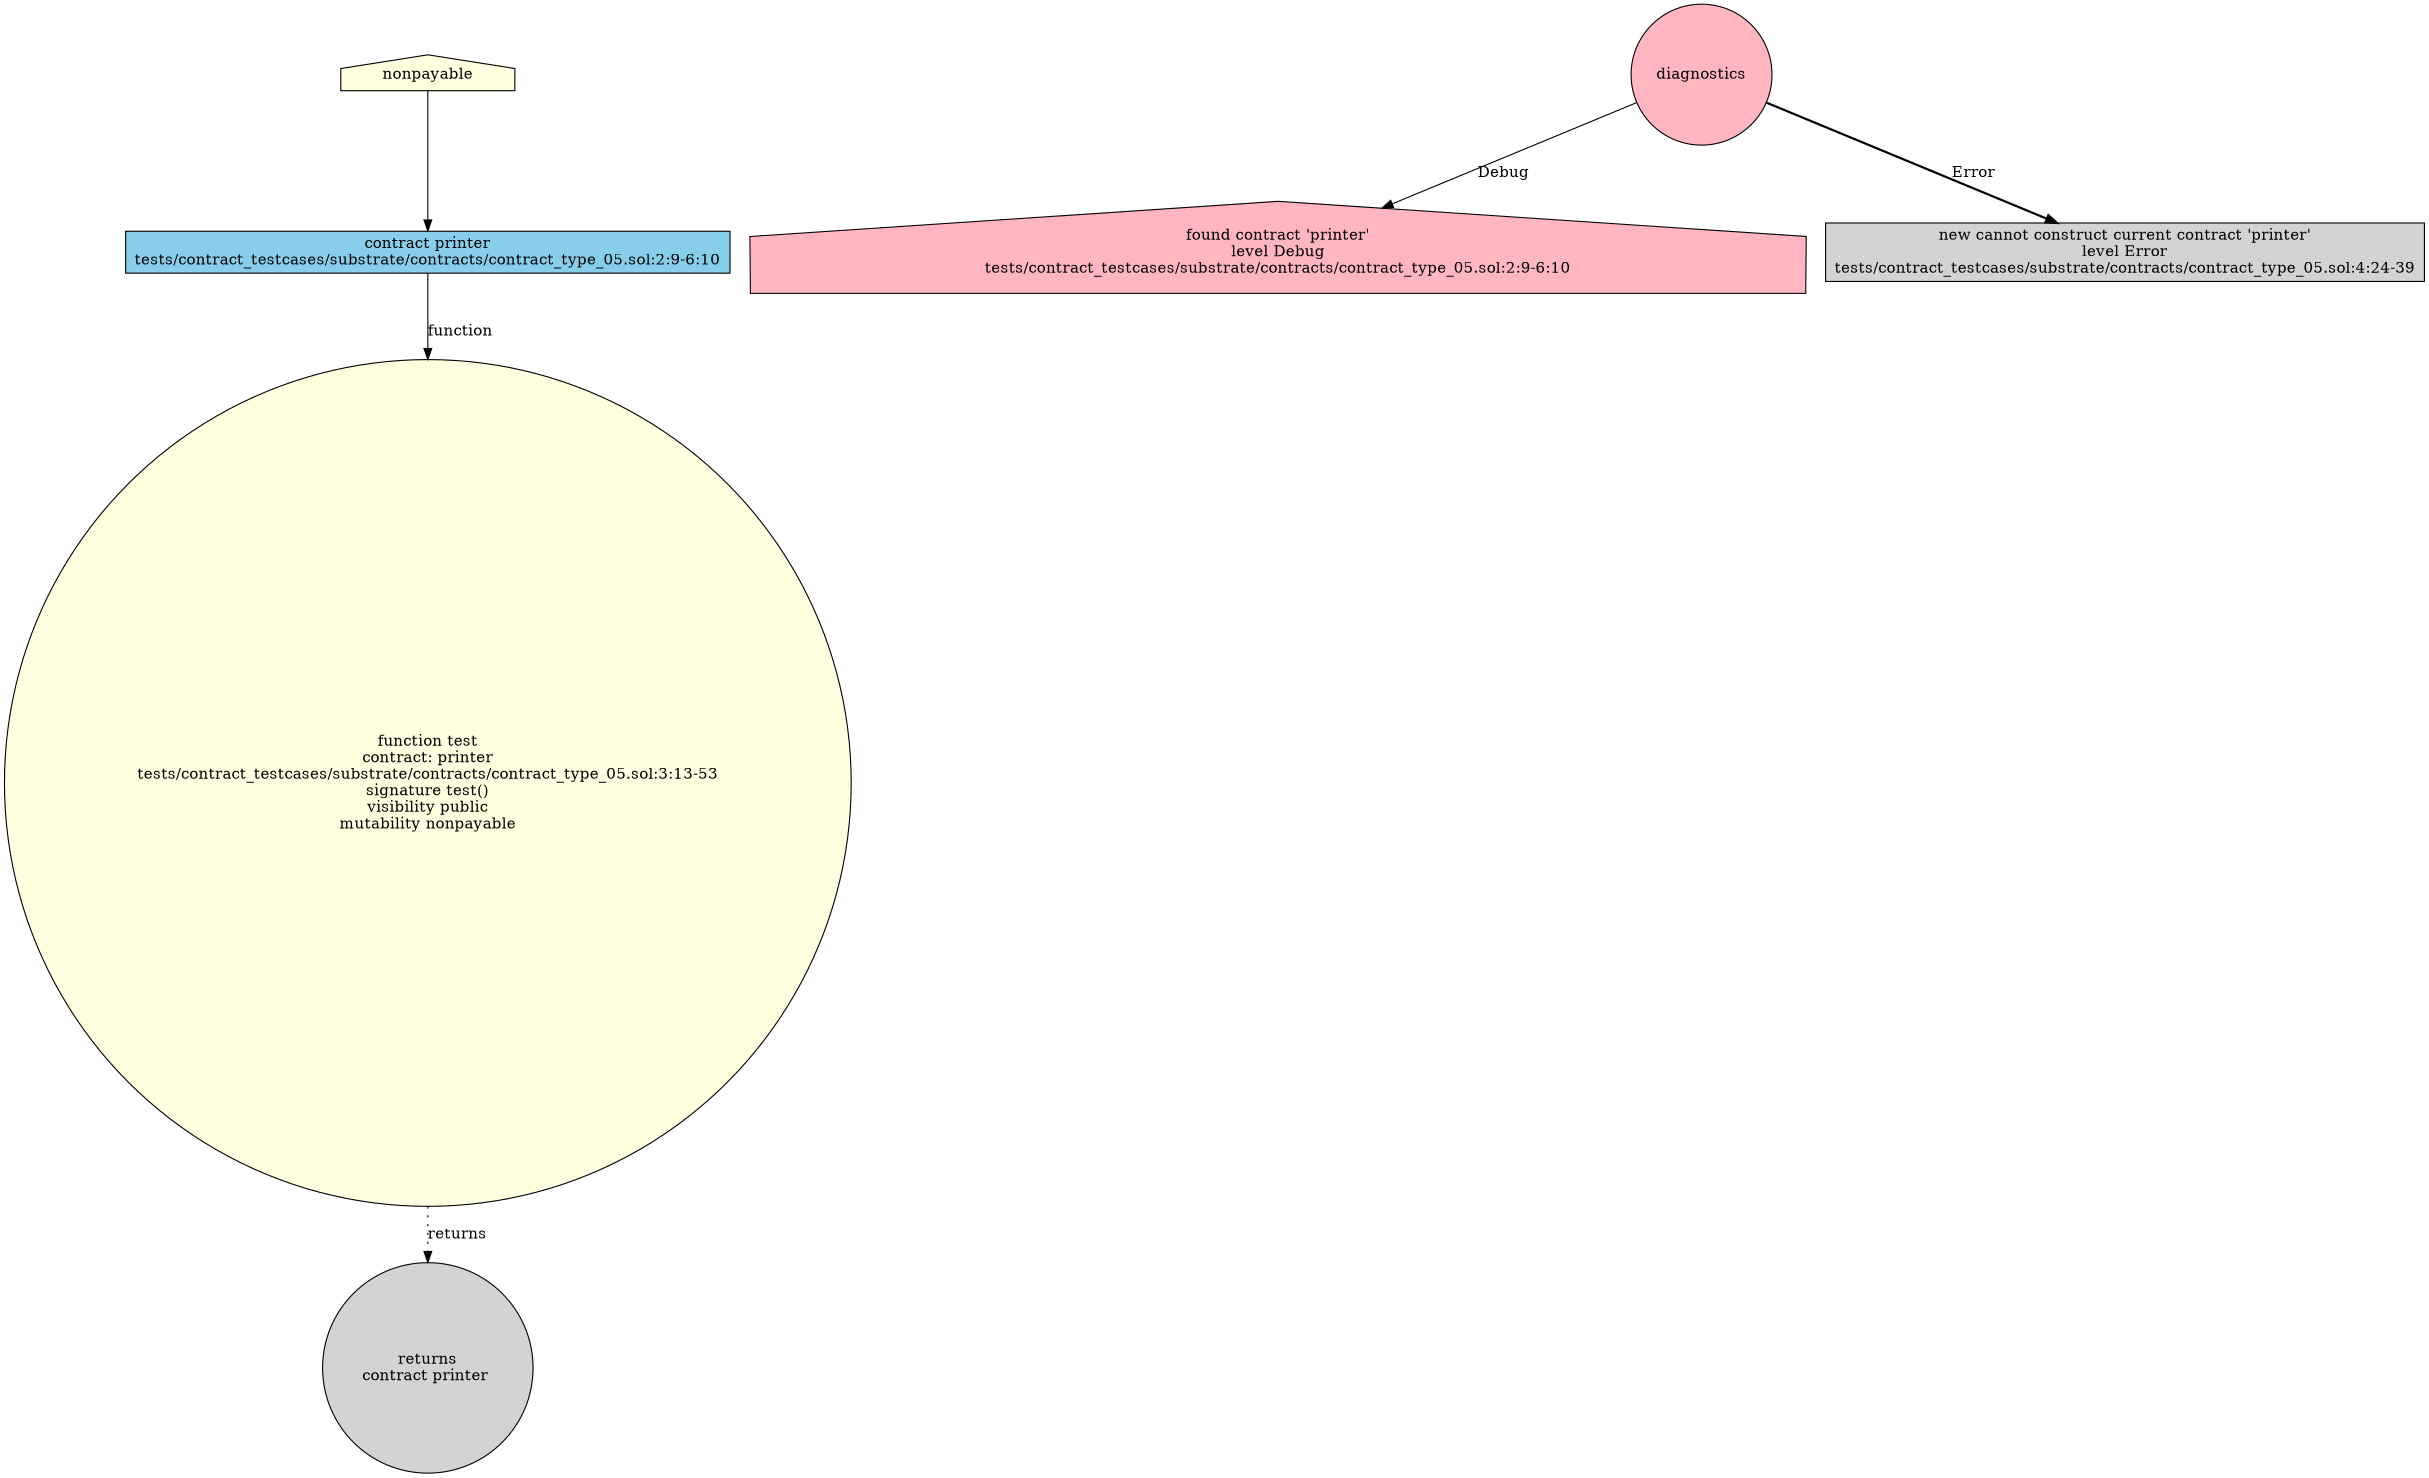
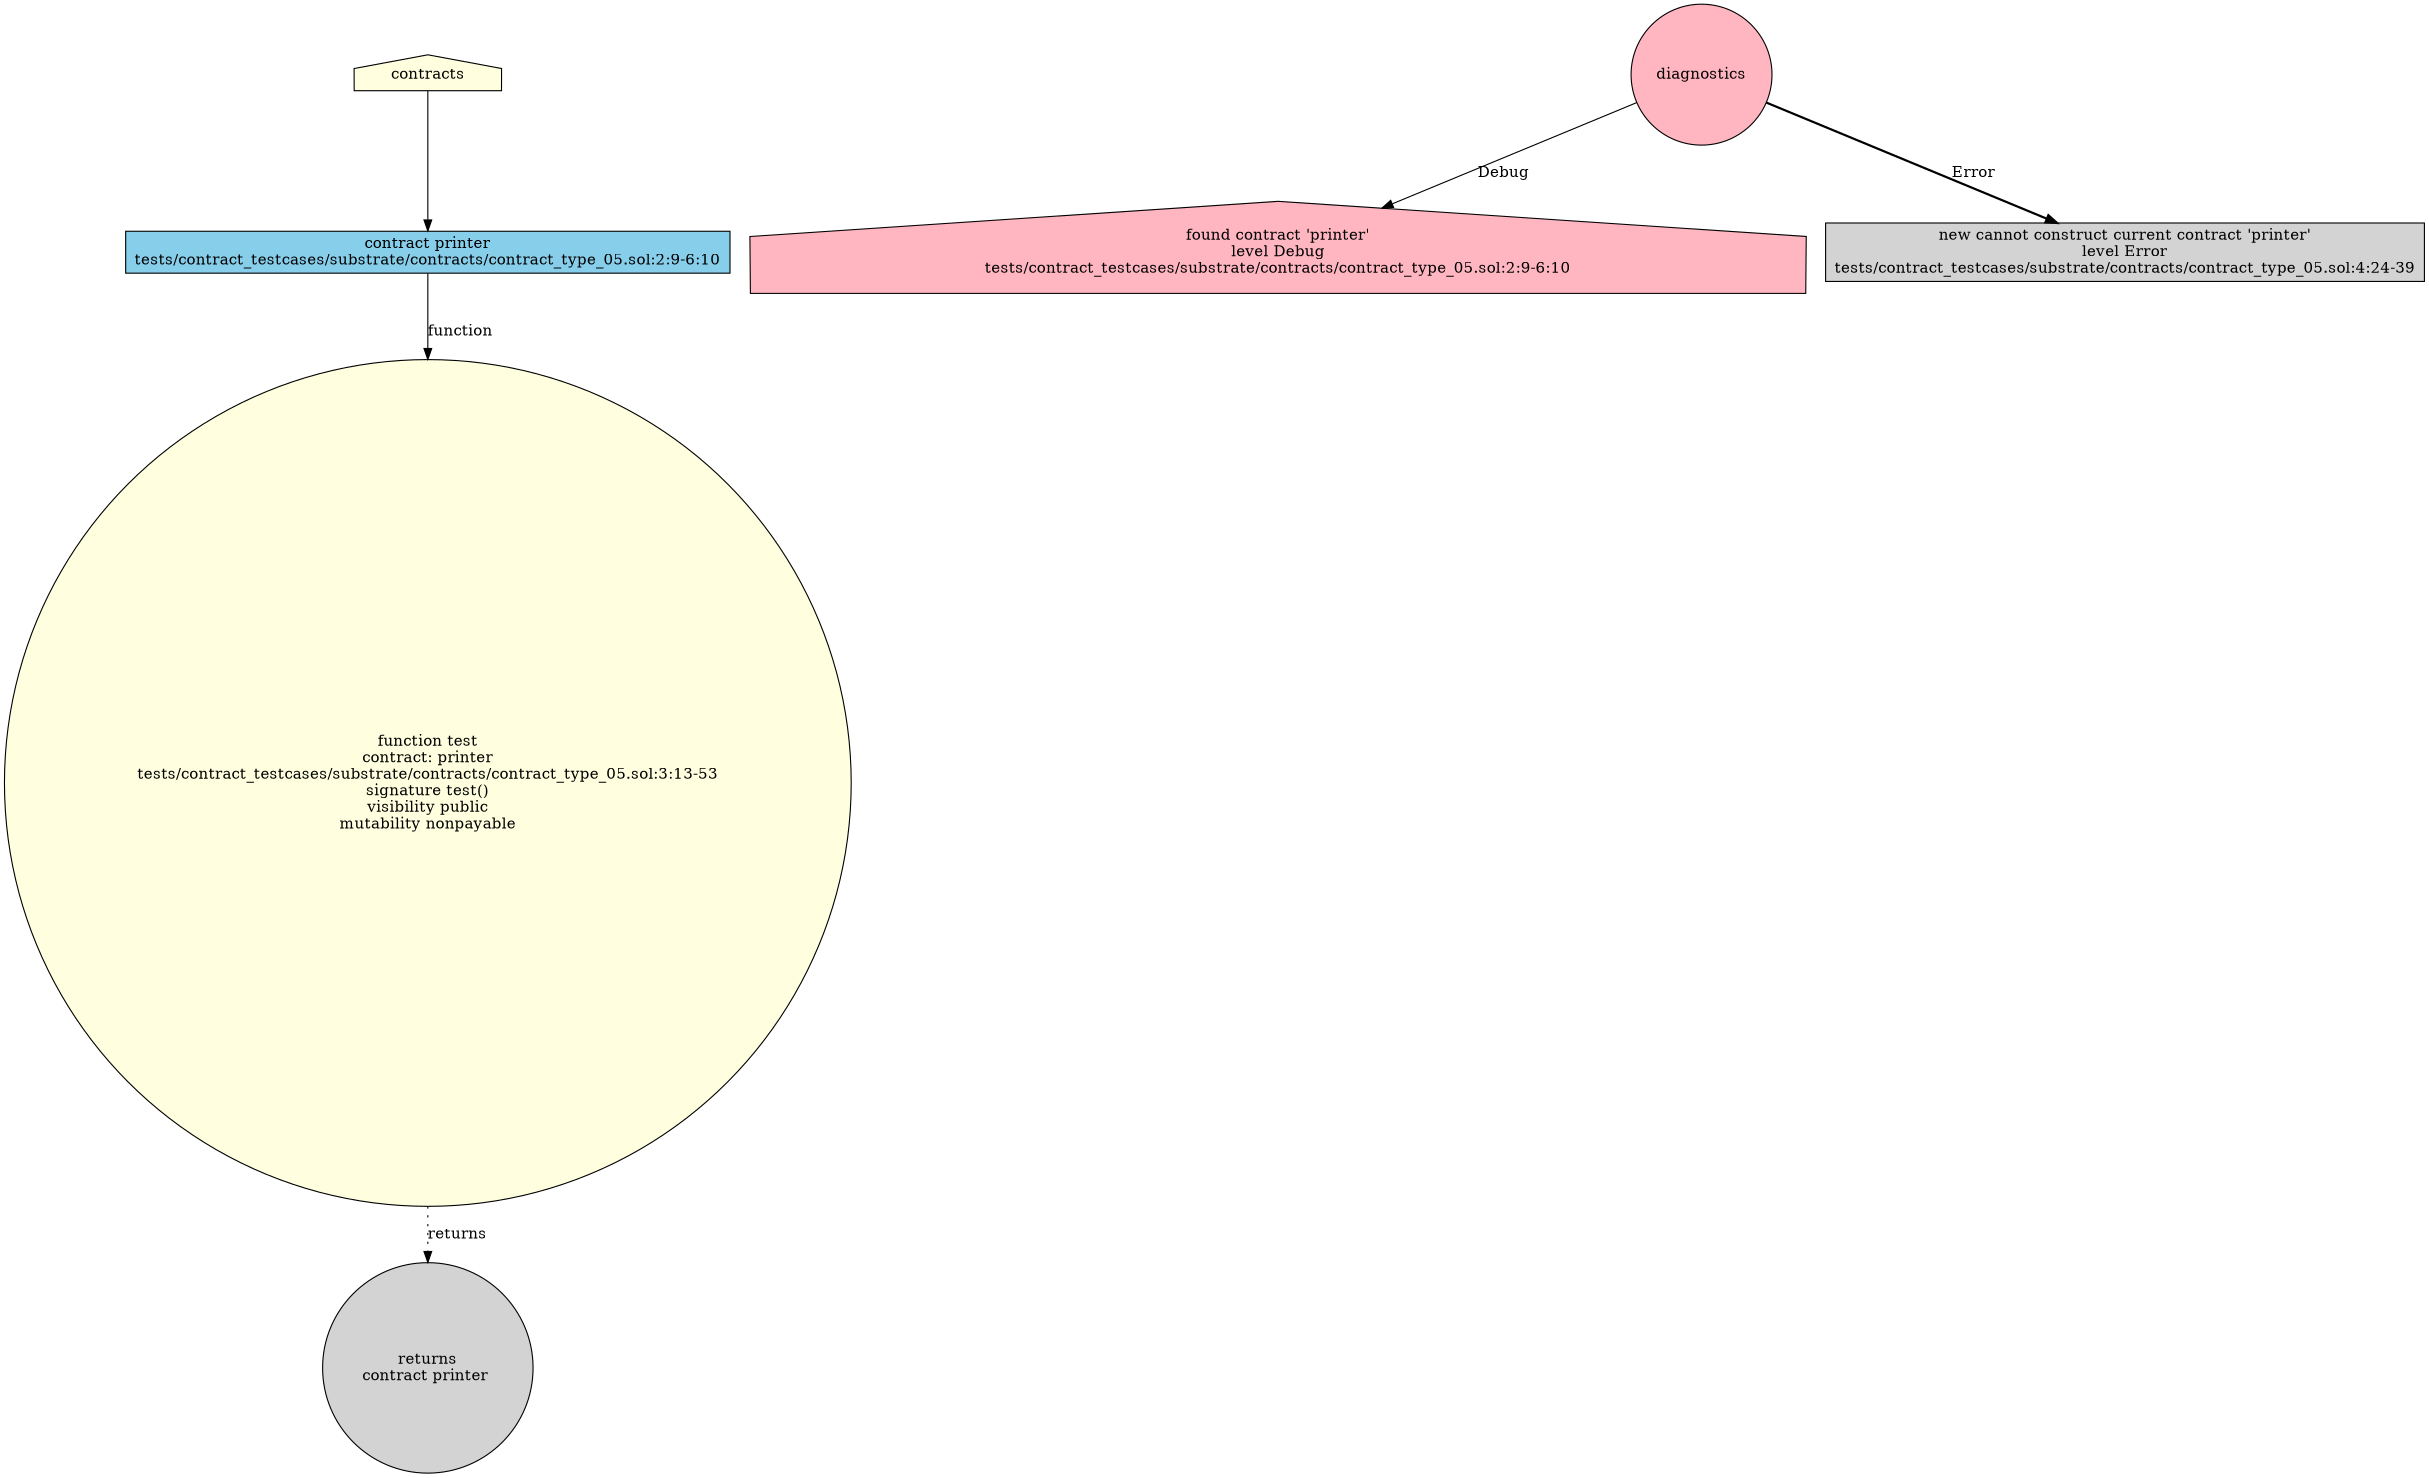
  strict digraph {
    node [style=filled fillcolor=lightyellow shape=circle]
    edge [style=solid]
    n1 [label="contract printer\ntests/contract_testcases/substrate/contracts/contract_type_05.sol:2:9-6:10" fillcolor=skyblue shape=box]
    n2 [label="function test\ncontract: printer\ntests/contract_testcases/substrate/contracts/contract_type_05.sol:3:13-53\nsignature test()\nvisibility public\nmutability nonpayable"]
    n3 [label="returns\ncontract printer " fillcolor=lightgrey]
    n4 [label="found contract 'printer'\nlevel Debug\ntests/contract_testcases/substrate/contracts/contract_type_05.sol:2:9-6:10" fillcolor=lightpink shape=house]
    n5 [label="new cannot construct current contract 'printer'\nlevel Error\ntests/contract_testcases/substrate/contracts/contract_type_05.sol:4:24-39" fillcolor=lightgrey shape=box]
-   contracts [shape=house label=nonpayable]
+   contracts [shape=house]
    diagnostics [fillcolor=lightpink]
    n1 -> n2 [label=function]
    n2 -> n3 [label=returns style=dotted]
    contracts -> n1
    diagnostics -> n4 [label=Debug]
    diagnostics -> n5 [label=Error style=bold]
  }
